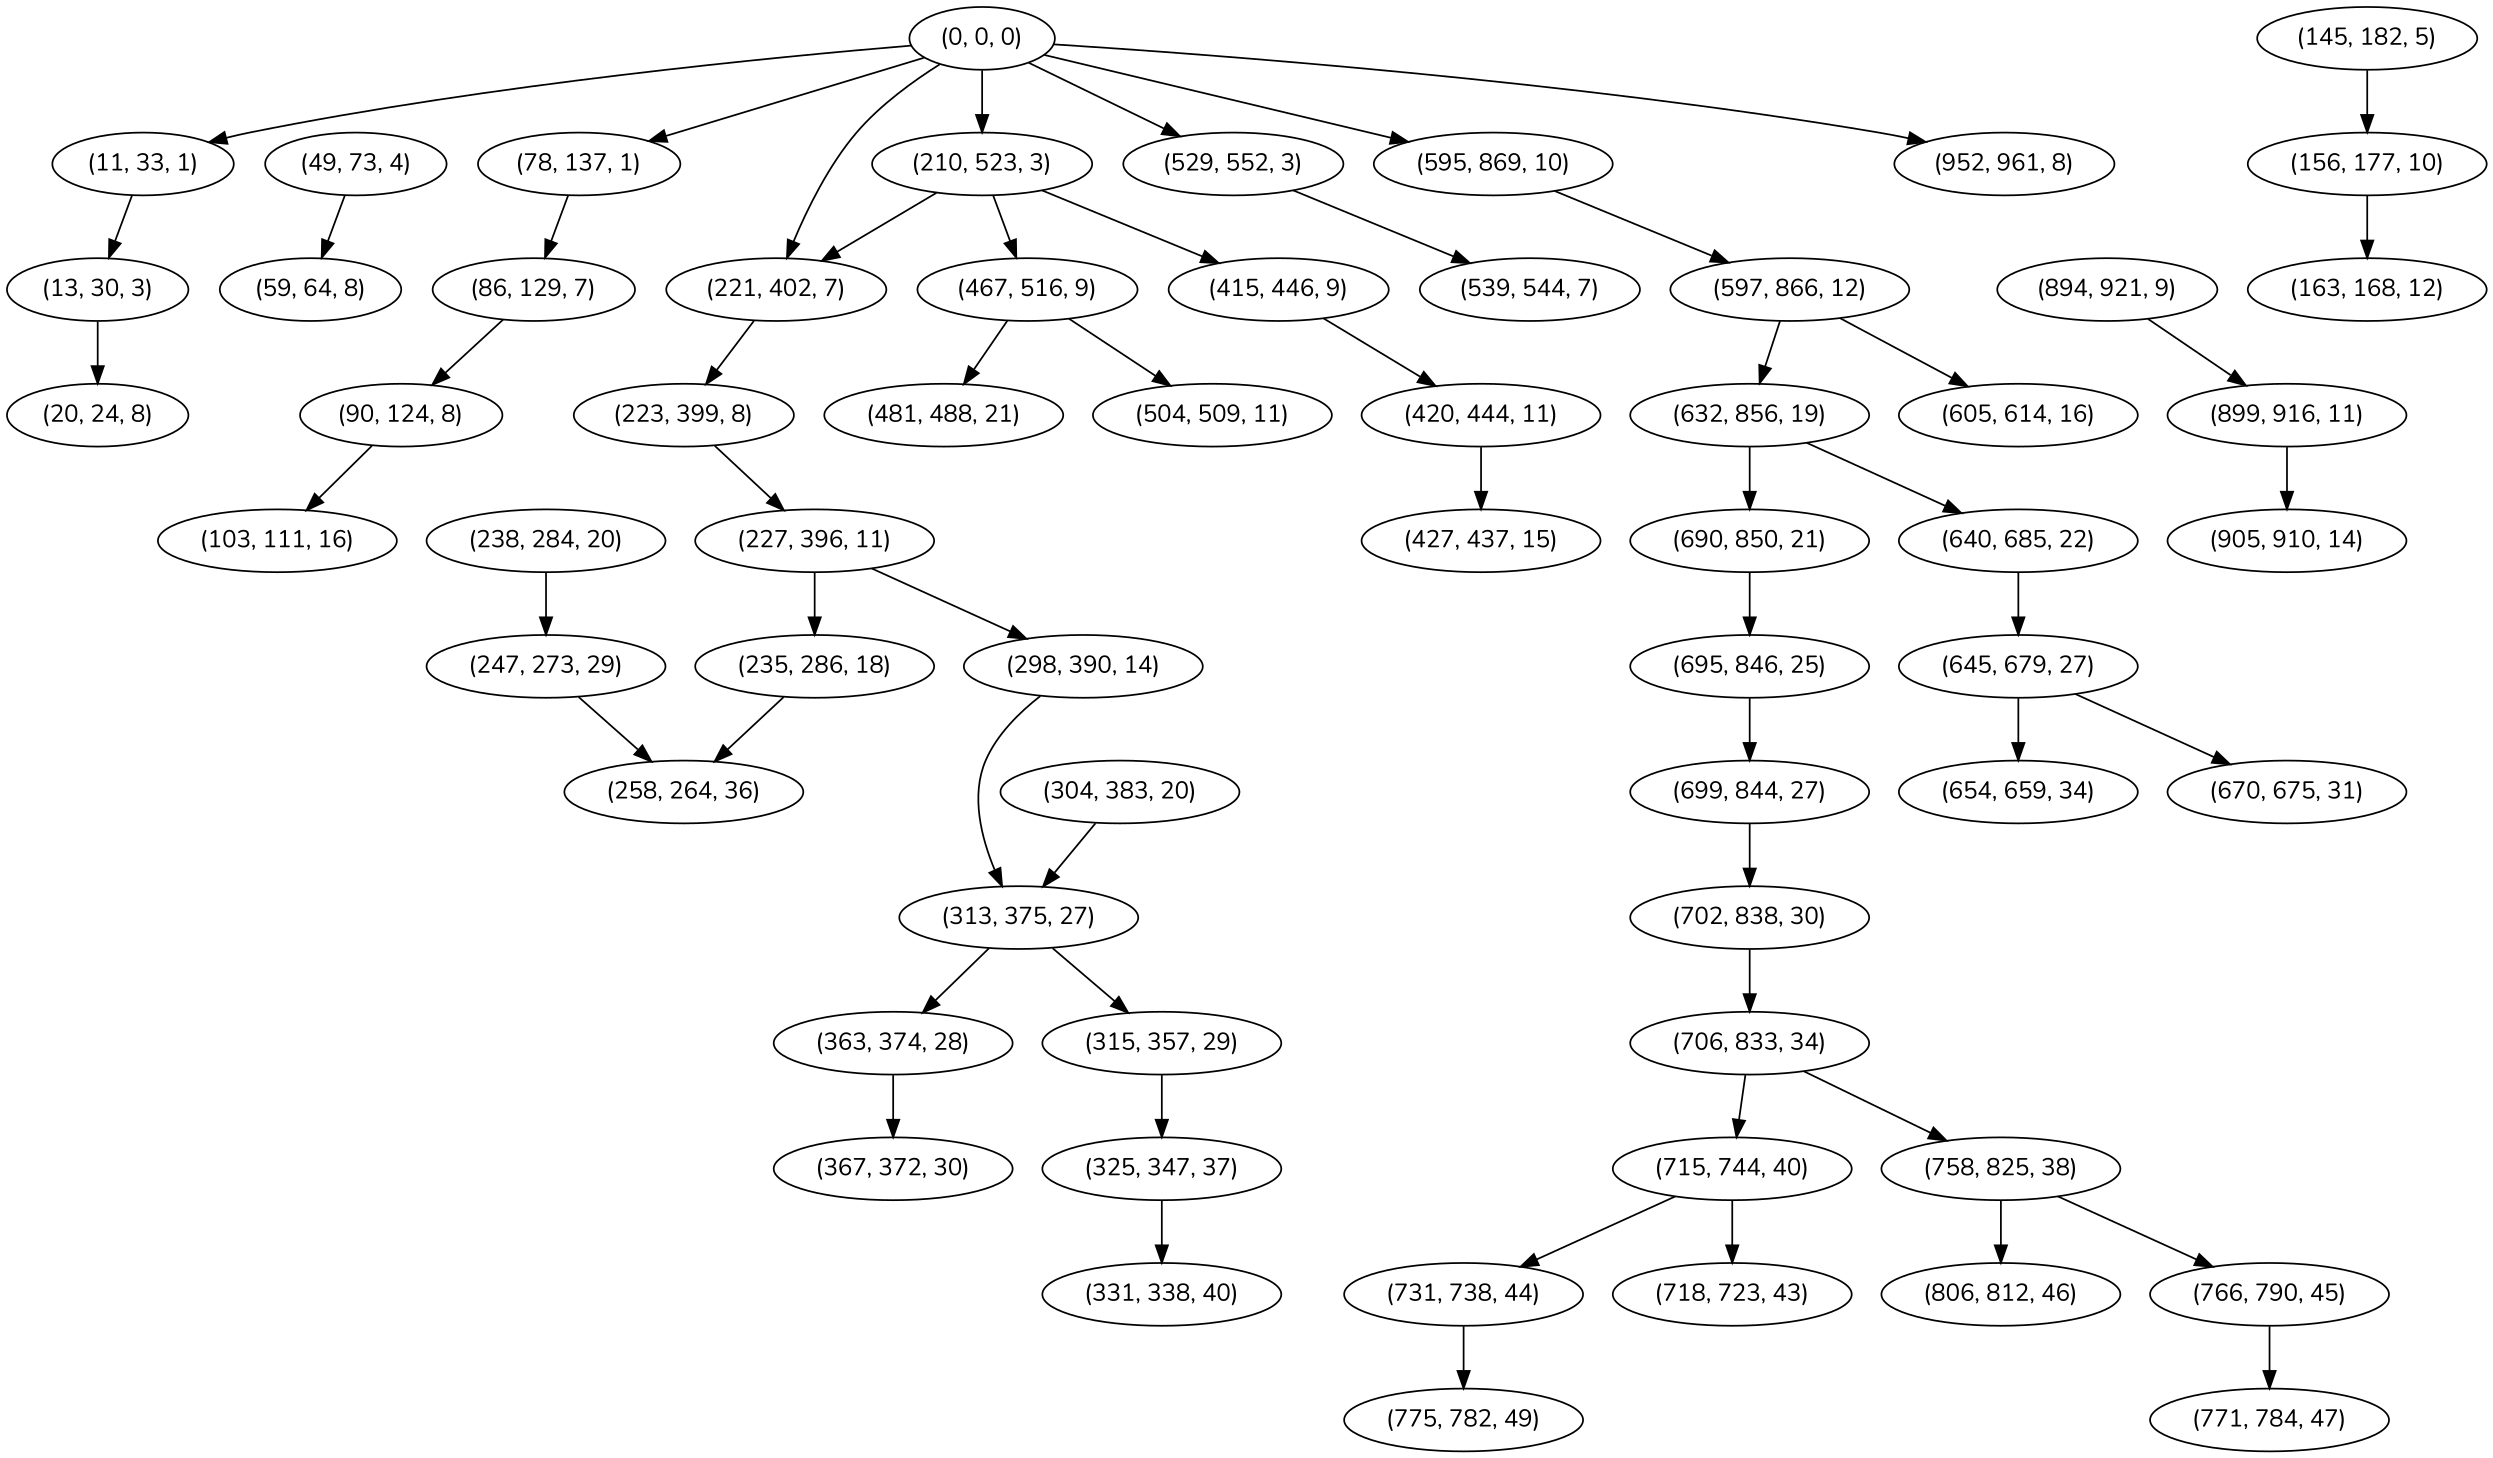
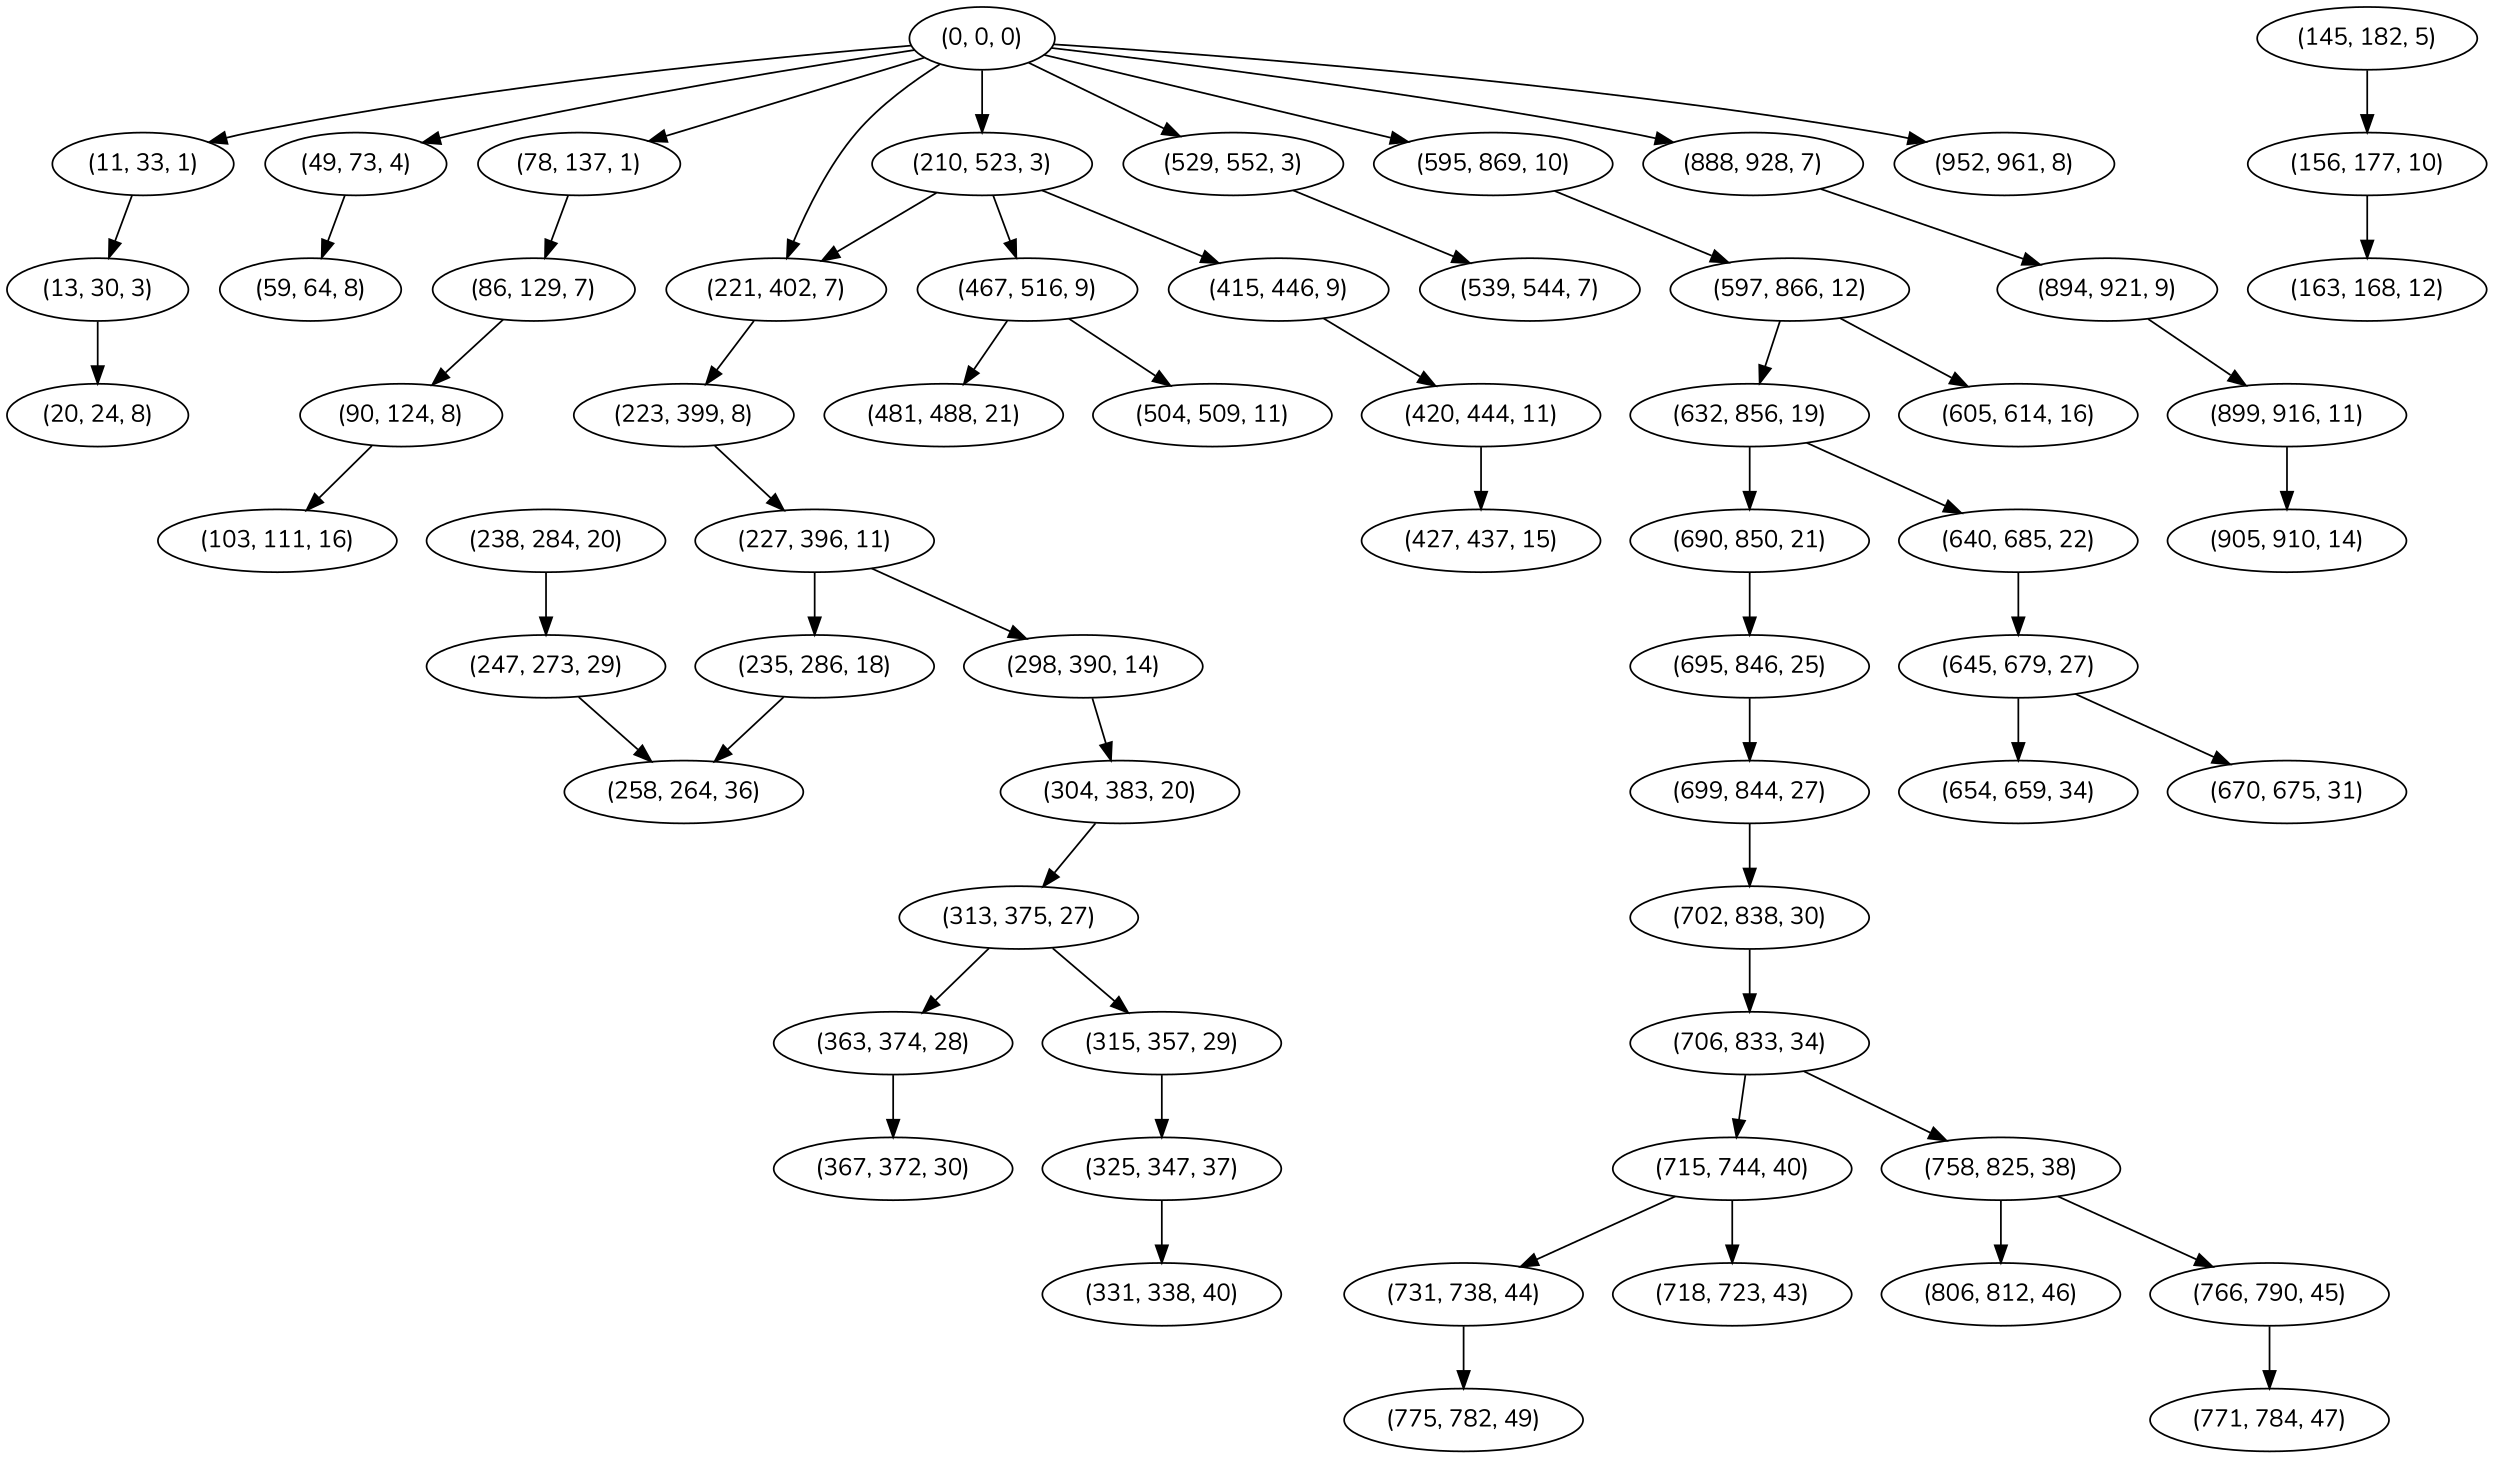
  digraph {
    fontname=Nunito
    node [fontname=Nunito]
    edge [fontname=Nunito]
    "(0, 0, 0)"
    "(11, 33, 1)"
    "(49, 73, 4)"
    "(78, 137, 1)"
    "(210, 523, 3)"
    "(529, 552, 3)"
    "(595, 869, 10)"
+   "(888, 928, 7)"
    "(952, 961, 8)"
    "(221, 402, 7)"
    "(13, 30, 3)"
    "(59, 64, 8)"
    "(86, 129, 7)"
    "(145, 182, 5)"
    "(156, 177, 10)"
    "(415, 446, 9)"
    "(467, 516, 9)"
    "(539, 544, 7)"
    "(597, 866, 12)"
    "(894, 921, 9)"
    "(20, 24, 8)"
    "(90, 124, 8)"
    "(103, 111, 16)"
    "(163, 168, 12)"
    "(223, 399, 8)"
    "(420, 444, 11)"
    "(481, 488, 21)"
    "(504, 509, 11)"
    "(227, 396, 11)"
    "(235, 286, 18)"
    "(298, 390, 14)"
    "(258, 264, 36)"
    "(304, 383, 20)"
    "(238, 284, 20)"
    "(247, 273, 29)"
    "(313, 375, 27)"
    "(315, 357, 29)"
    "(363, 374, 28)"
    "(325, 347, 37)"
    "(367, 372, 30)"
    "(331, 338, 40)"
    "(427, 437, 15)"
    "(605, 614, 16)"
    "(632, 856, 19)"
    "(640, 685, 22)"
    "(690, 850, 21)"
    "(645, 679, 27)"
    "(695, 846, 25)"
    "(654, 659, 34)"
    "(670, 675, 31)"
    "(699, 844, 27)"
    "(702, 838, 30)"
    "(706, 833, 34)"
    "(715, 744, 40)"
    "(758, 825, 38)"
    "(718, 723, 43)"
    "(731, 738, 44)"
    "(766, 790, 45)"
    "(806, 812, 46)"
    "(775, 782, 49)"
    "(771, 784, 47)"
    "(899, 916, 11)"
    "(905, 910, 14)"
    "(0, 0, 0)" -> "(11, 33, 1)"
+   "(0, 0, 0)" -> "(49, 73, 4)"
    "(0, 0, 0)" -> "(78, 137, 1)"
    "(0, 0, 0)" -> "(210, 523, 3)"
    "(0, 0, 0)" -> "(529, 552, 3)"
    "(0, 0, 0)" -> "(595, 869, 10)"
+   "(0, 0, 0)" -> "(888, 928, 7)"
    "(0, 0, 0)" -> "(952, 961, 8)"
    "(0, 0, 0)" -> "(221, 402, 7)"
    "(11, 33, 1)" -> "(13, 30, 3)"
    "(49, 73, 4)" -> "(59, 64, 8)"
    "(78, 137, 1)" -> "(86, 129, 7)"
    "(210, 523, 3)" -> "(221, 402, 7)"
    "(210, 523, 3)" -> "(415, 446, 9)"
    "(210, 523, 3)" -> "(467, 516, 9)"
    "(529, 552, 3)" -> "(539, 544, 7)"
    "(595, 869, 10)" -> "(597, 866, 12)"
+   "(888, 928, 7)" -> "(894, 921, 9)"
    "(221, 402, 7)" -> "(223, 399, 8)"
    "(13, 30, 3)" -> "(20, 24, 8)"
    "(86, 129, 7)" -> "(90, 124, 8)"
    "(145, 182, 5)" -> "(156, 177, 10)"
    "(156, 177, 10)" -> "(163, 168, 12)"
    "(415, 446, 9)" -> "(420, 444, 11)"
    "(467, 516, 9)" -> "(481, 488, 21)"
    "(467, 516, 9)" -> "(504, 509, 11)"
    "(597, 866, 12)" -> "(605, 614, 16)"
    "(597, 866, 12)" -> "(632, 856, 19)"
    "(894, 921, 9)" -> "(899, 916, 11)"
    "(90, 124, 8)" -> "(103, 111, 16)"
    "(223, 399, 8)" -> "(227, 396, 11)"
    "(420, 444, 11)" -> "(427, 437, 15)"
    "(227, 396, 11)" -> "(235, 286, 18)"
    "(227, 396, 11)" -> "(298, 390, 14)"
    "(235, 286, 18)" -> "(258, 264, 36)"
-   "(298, 390, 14)" -> "(313, 375, 27)"
+   "(298, 390, 14)" -> "(304, 383, 20)"
    "(304, 383, 20)" -> "(313, 375, 27)"
    "(238, 284, 20)" -> "(247, 273, 29)"
    "(247, 273, 29)" -> "(258, 264, 36)"
    "(313, 375, 27)" -> "(315, 357, 29)"
    "(313, 375, 27)" -> "(363, 374, 28)"
    "(315, 357, 29)" -> "(325, 347, 37)"
    "(363, 374, 28)" -> "(367, 372, 30)"
    "(325, 347, 37)" -> "(331, 338, 40)"
    "(632, 856, 19)" -> "(640, 685, 22)"
    "(632, 856, 19)" -> "(690, 850, 21)"
    "(640, 685, 22)" -> "(645, 679, 27)"
    "(690, 850, 21)" -> "(695, 846, 25)"
    "(645, 679, 27)" -> "(654, 659, 34)"
    "(645, 679, 27)" -> "(670, 675, 31)"
    "(695, 846, 25)" -> "(699, 844, 27)"
    "(699, 844, 27)" -> "(702, 838, 30)"
    "(702, 838, 30)" -> "(706, 833, 34)"
    "(706, 833, 34)" -> "(715, 744, 40)"
    "(706, 833, 34)" -> "(758, 825, 38)"
    "(715, 744, 40)" -> "(718, 723, 43)"
    "(715, 744, 40)" -> "(731, 738, 44)"
    "(758, 825, 38)" -> "(766, 790, 45)"
    "(758, 825, 38)" -> "(806, 812, 46)"
    "(731, 738, 44)" -> "(775, 782, 49)"
    "(766, 790, 45)" -> "(771, 784, 47)"
    "(899, 916, 11)" -> "(905, 910, 14)"
  }
